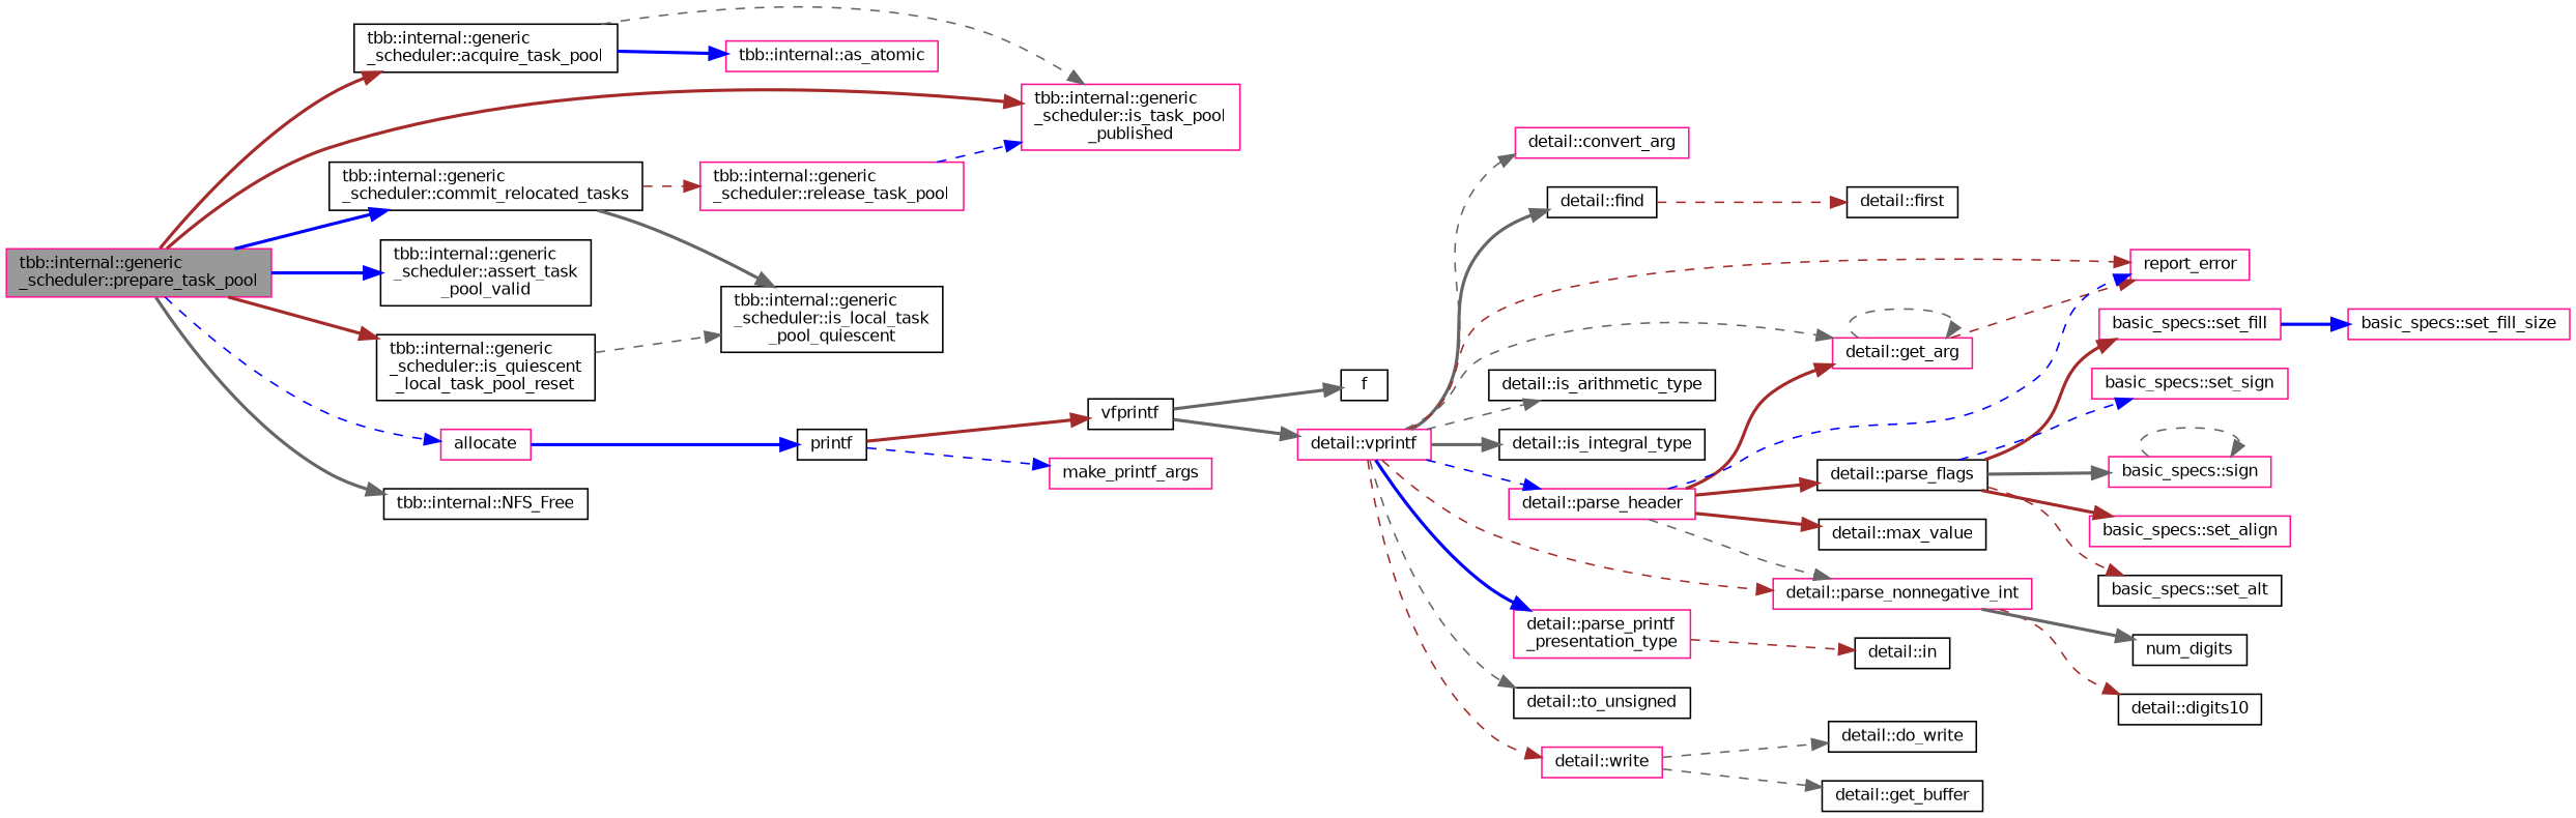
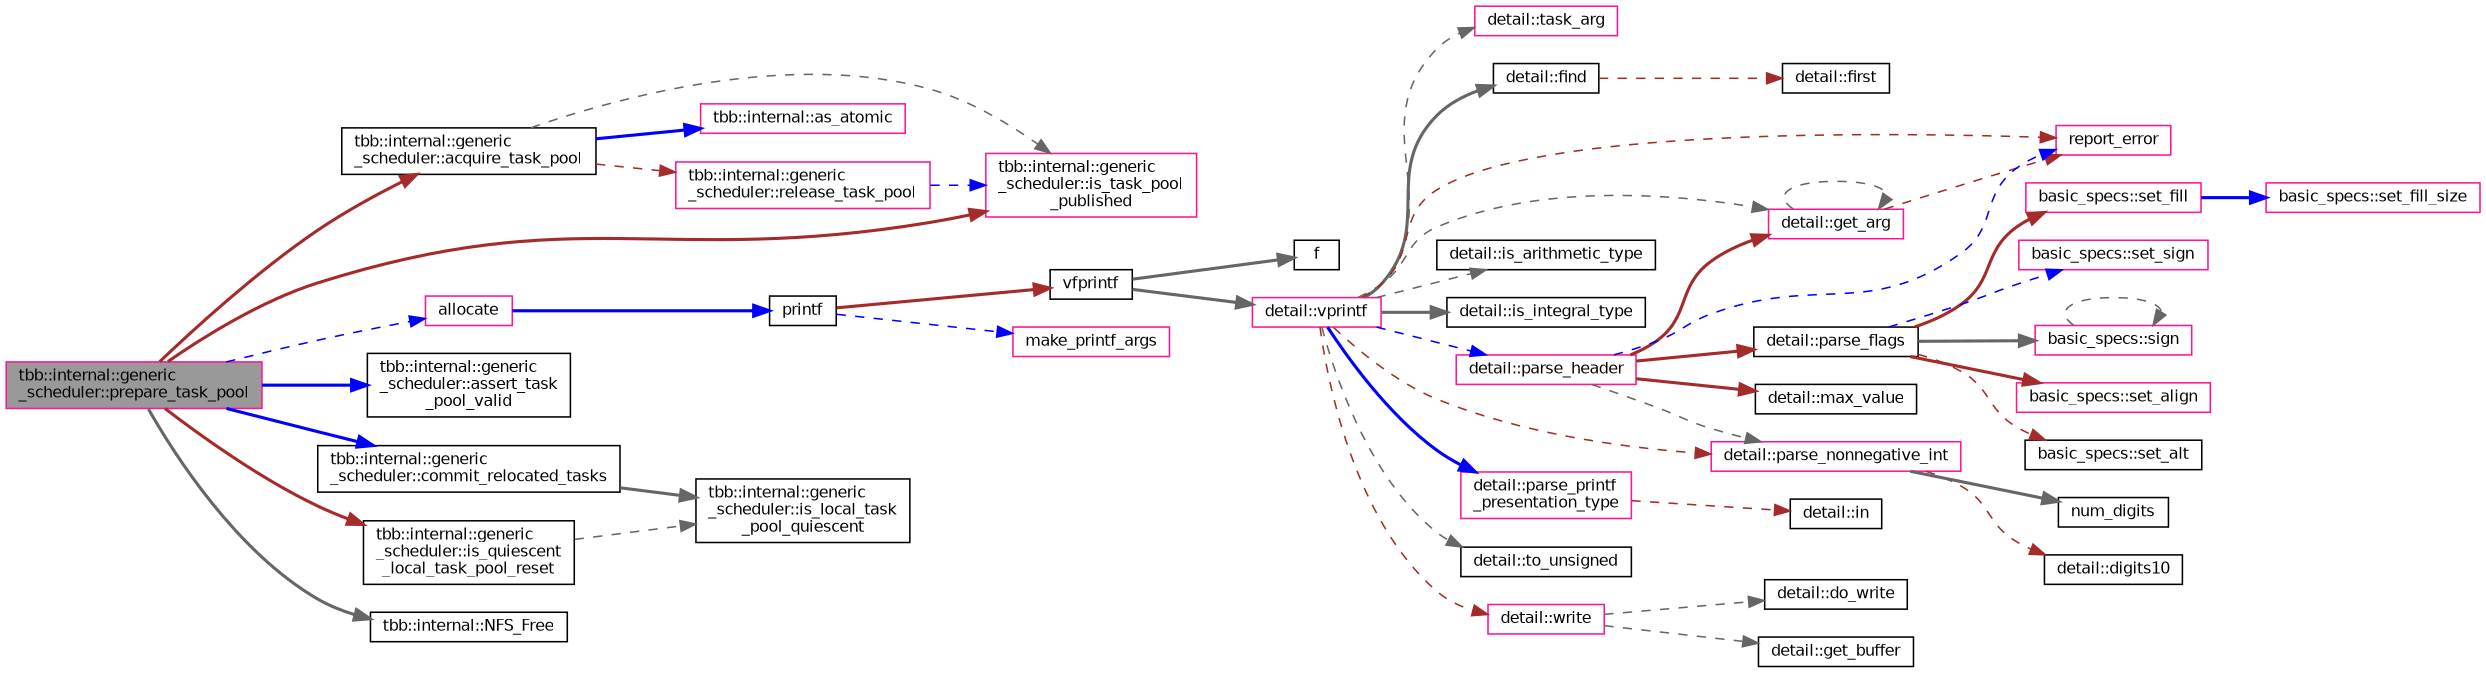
  digraph {
    rankdir=LR
    node [color=black fillcolor=white fontname=Helvetica fontsize=10 shape=box style=filled]
    edge [color=gray40 fontname=Helvetica fontsize=10 labelfontname=Helvetica labelfontsize=10 style=dashed]
    n1 [color=deeppink fillcolor=grey60 fontcolor=black height=0.2 label="tbb::internal::generic\l_scheduler::prepare_task_pool" width=0.4]
    n2 [height=0.2 label="tbb::internal::generic\l_scheduler::acquire_task_pool" width=0.4]
    n3 [color=deeppink height=0.2 label="tbb::internal::generic\l_scheduler::is_task_pool\l_published" width=0.4]
    n4 [color=deeppink height=0.2 label=allocate width=0.4]
    n5 [height=0.2 label="tbb::internal::generic\l_scheduler::assert_task\l_pool_valid" width=0.4]
    n6 [height=0.2 label="tbb::internal::generic\l_scheduler::commit_relocated_tasks" width=0.4]
    n7 [height=0.2 label="tbb::internal::generic\l_scheduler::is_quiescent\l_local_task_pool_reset" width=0.4]
    n8 [height=0.2 label="tbb::internal::NFS_Free" width=0.4]
    n9 [color=deeppink height=0.2 label="tbb::internal::as_atomic" width=0.4]
    n10 [height=0.2 label=printf width=0.4]
    n11 [height=0.2 label="tbb::internal::generic\l_scheduler::is_local_task\l_pool_quiescent" width=0.4]
    n12 [color=deeppink height=0.2 label="tbb::internal::generic\l_scheduler::release_task_pool" width=0.4]
    n13 [color=deeppink height=0.2 label=make_printf_args width=0.4]
    n14 [height=0.2 label=vfprintf width=0.4]
    n15 [height=0.2 label=f width=0.4]
    n16 [color=deeppink height=0.2 label="detail::vprintf" width=0.4]
-   n17 [color=deeppink height=0.2 label="detail::convert_arg" width=0.4]
+   n17 [color=deeppink height=0.2 label="detail::task_arg" width=0.4]
    n18 [height=0.2 label="detail::find" width=0.4]
    n19 [color=deeppink height=0.2 label="detail::get_arg" width=0.4]
    n20 [color=deeppink height=0.2 label=report_error width=0.4]
    n21 [height=0.2 label="detail::is_arithmetic_type" width=0.4]
    n22 [height=0.2 label="detail::is_integral_type" width=0.4]
    n23 [color=deeppink height=0.2 label="detail::parse_header" width=0.4]
    n24 [color=deeppink height=0.2 label="detail::parse_nonnegative_int" width=0.4]
    n25 [color=deeppink height=0.2 label="detail::parse_printf\l_presentation_type" width=0.4]
    n26 [height=0.2 label="detail::to_unsigned" width=0.4]
    n27 [color=deeppink height=0.2 label="detail::write" width=0.4]
    n28 [height=0.2 label="detail::first" width=0.4]
    n29 [height=0.2 label="detail::max_value" width=0.4]
    n30 [height=0.2 label="detail::parse_flags" width=0.4]
    n31 [height=0.2 label="detail::digits10" width=0.4]
    n32 [height=0.2 label=num_digits width=0.4]
    n33 [height=0.2 label="detail::in" width=0.4]
    n34 [height=0.2 label="detail::do_write" width=0.4]
    n35 [height=0.2 label="detail::get_buffer" width=0.4]
    n36 [color=deeppink height=0.2 label="basic_specs::set_align" width=0.4]
    n37 [height=0.2 label="basic_specs::set_alt" width=0.4]
    n38 [color=deeppink height=0.2 label="basic_specs::set_fill" width=0.4]
    n39 [color=deeppink height=0.2 label="basic_specs::set_sign" width=0.4]
    n40 [color=deeppink height=0.2 label="basic_specs::sign" width=0.4]
    n41 [color=deeppink height=0.2 label="basic_specs::set_fill_size" width=0.4]
    n1 -> n2 [color=brown style=bold]
    n1 -> n3 [color=brown style=bold]
    n1 -> n4 [color=blue]
    n1 -> n5 [color=blue style=bold]
    n1 -> n6 [color=blue style=bold]
    n1 -> n7 [color=brown style=bold]
    n1 -> n8 [style=bold]
    n2 -> n3
    n2 -> n9 [color=blue style=bold]
    n4 -> n10 [color=blue style=bold]
    n6 -> n11 [style=bold]
-   n6 -> n12 [color=brown]
+   n2 -> n12 [color=brown]
    n7 -> n11
    n10 -> n13 [color=blue]
    n10 -> n14 [color=brown style=bold]
    n12 -> n3 [color=blue]
    n14 -> n15 [style=bold]
    n14 -> n16 [style=bold]
    n16 -> n17
    n16 -> n18 [style=bold]
    n16 -> n19
    n16 -> n20 [color=brown]
    n16 -> n21
    n16 -> n22 [style=bold]
    n16 -> n23 [color=blue]
    n16 -> n24 [color=brown]
    n16 -> n25 [color=blue style=bold]
    n16 -> n26
    n16 -> n27 [color=brown]
    n18 -> n28 [color=brown]
    n19 -> n19
    n19 -> n20 [color=brown]
    n23 -> n19 [color=brown style=bold]
    n23 -> n20 [color=blue]
    n23 -> n24
    n23 -> n29 [color=brown style=bold]
    n23 -> n30 [color=brown style=bold]
    n24 -> n31 [color=brown]
    n24 -> n32 [style=bold]
    n25 -> n33 [color=brown]
    n27 -> n34
    n27 -> n35
    n30 -> n36 [color=brown style=bold]
    n30 -> n37 [color=brown]
    n30 -> n38 [color=brown style=bold]
    n30 -> n39 [color=blue]
    n30 -> n40 [style=bold]
    n38 -> n41 [color=blue style=bold]
    n40 -> n40
  }
